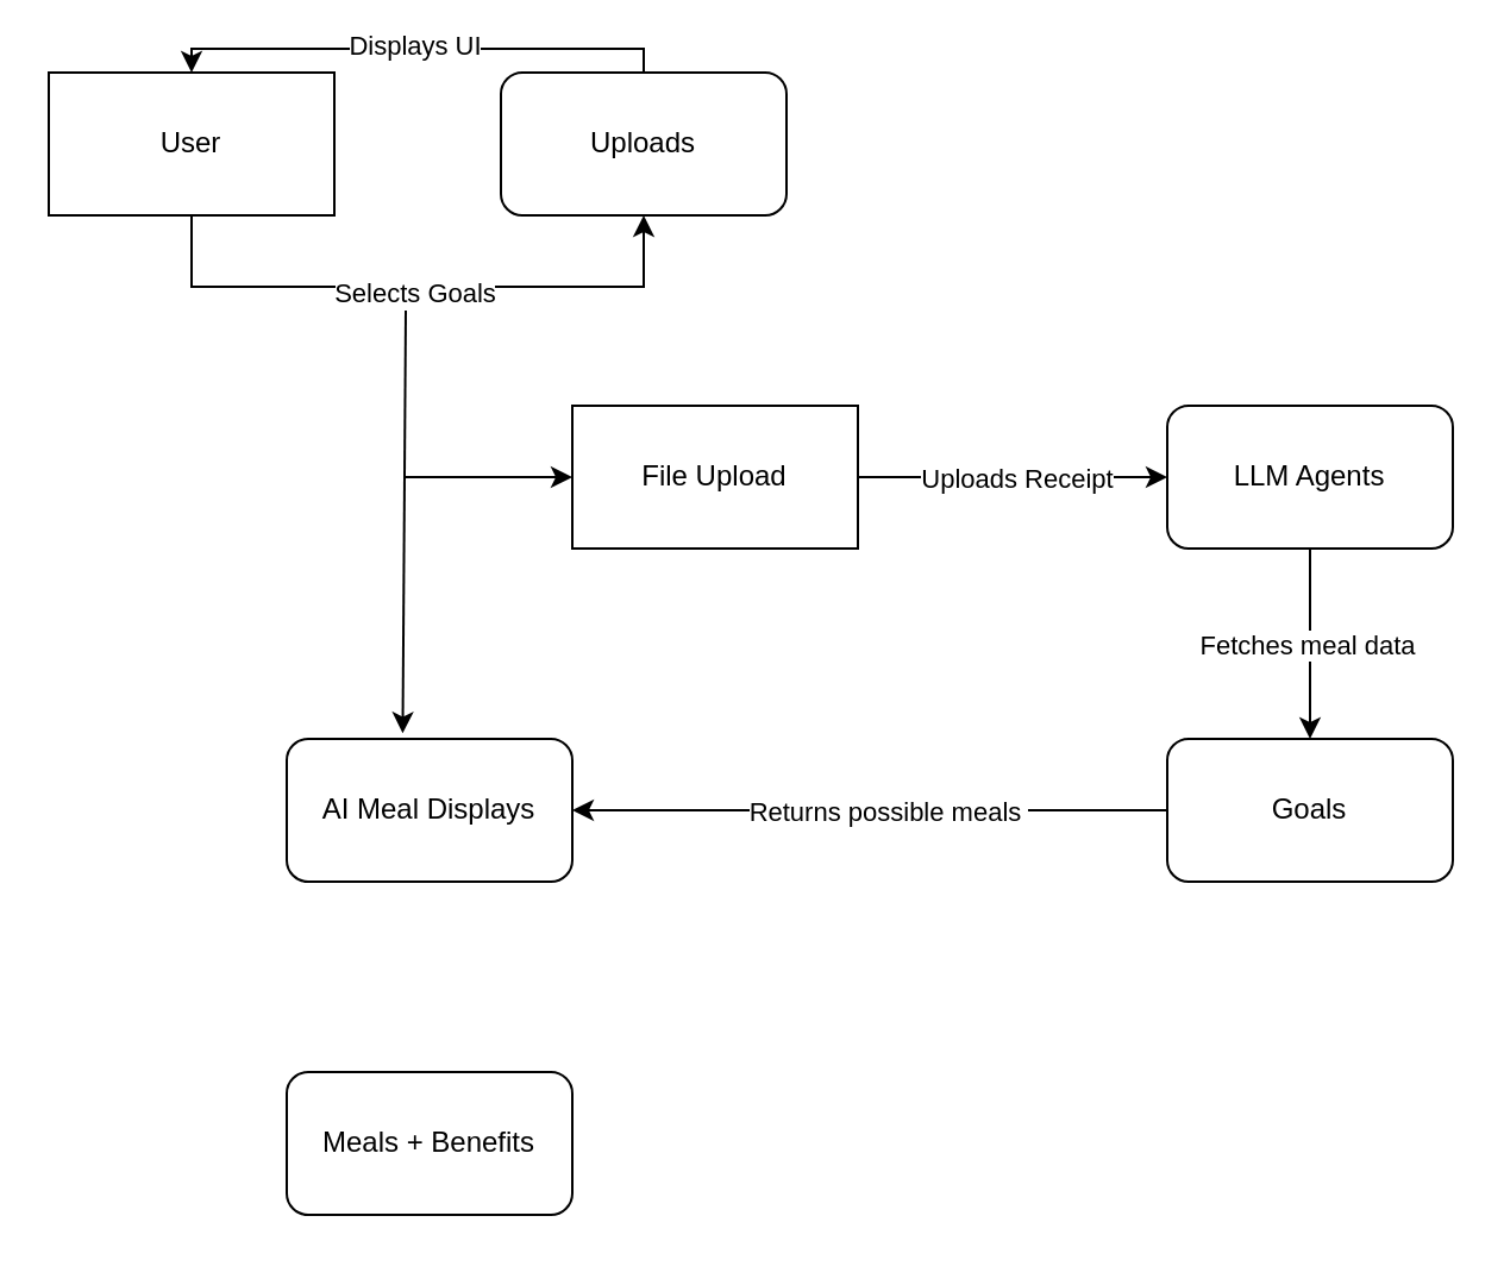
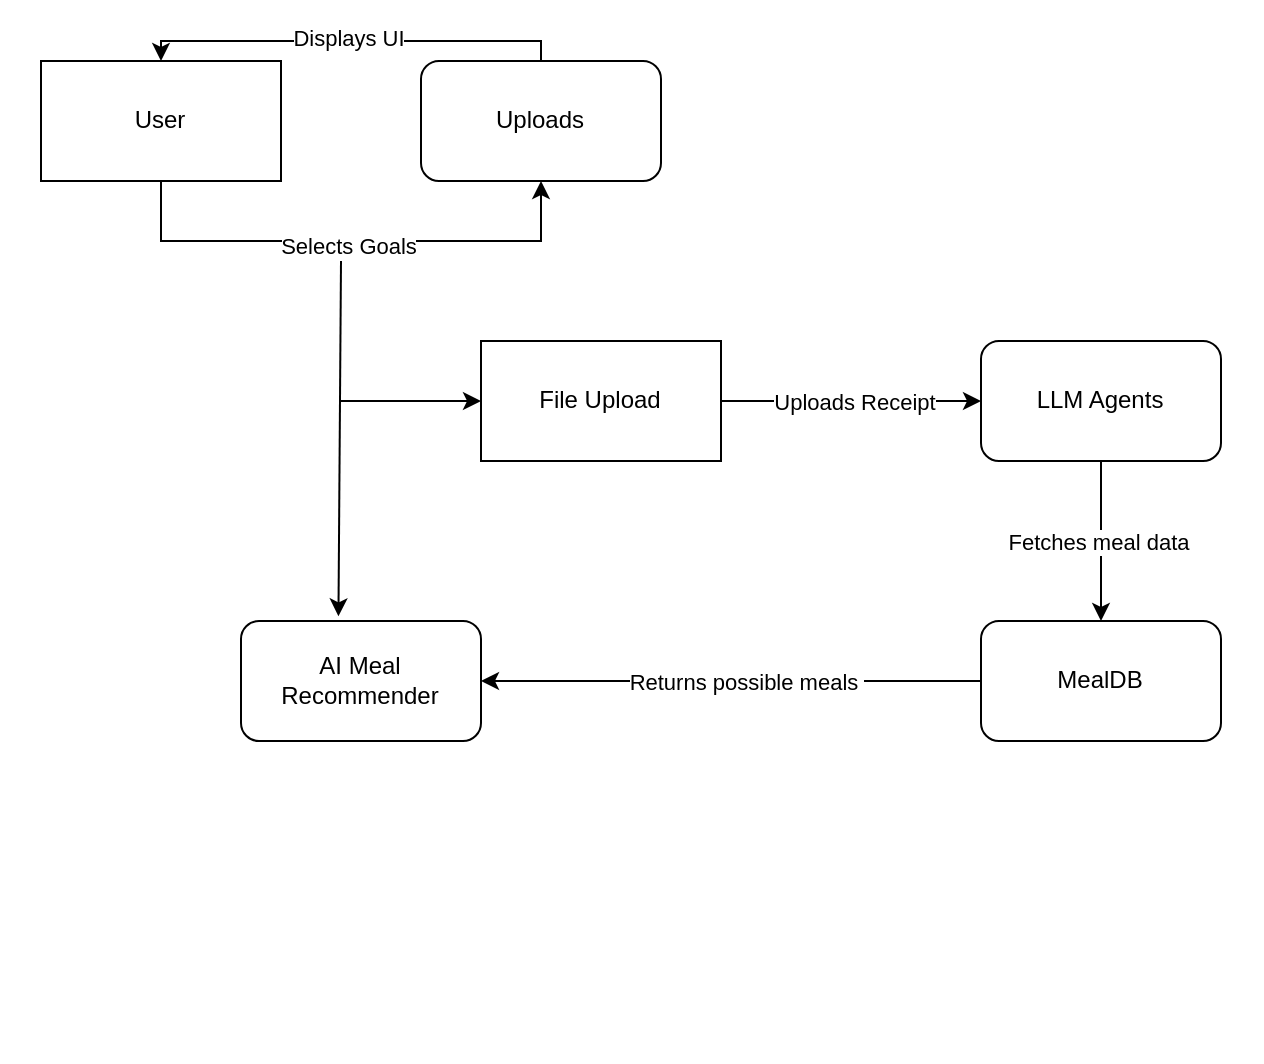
  <mxCell id="0" />
  <mxCell id="1" parent="0" />
  <mxCell id="2" style="edgeStyle=orthogonalEdgeStyle;rounded=0;orthogonalLoop=1;jettySize=auto;html=1;entryX=0.5;entryY=1;entryDx=0;entryDy=0;" parent="1" source="4" target="7" edge="1"><mxGeometry relative="1" as="geometry"><Array as="points"><mxPoint x="80" y="120" /><mxPoint x="270" y="120" /></Array></mxGeometry></mxCell>
  <mxCell id="3" value="Selects Goals" style="edgeLabel;html=1;align=center;verticalAlign=middle;resizable=0;points=[];" parent="2" vertex="1" connectable="0"><mxGeometry x="-0.013" y="-2" relative="1" as="geometry"><mxPoint as="offset" /></mxGeometry></mxCell>
  <mxCell id="4" value="User" style="whiteSpace=wrap;html=1;rounded=0;" parent="1" vertex="1"><mxGeometry x="20" y="30" width="120" height="60" as="geometry" /></mxCell>
  <mxCell id="5" style="edgeStyle=orthogonalEdgeStyle;rounded=0;orthogonalLoop=1;jettySize=auto;html=1;entryX=0.5;entryY=0;entryDx=0;entryDy=0;" parent="1" source="7" target="4" edge="1"><mxGeometry relative="1" as="geometry"><Array as="points"><mxPoint x="270" y="20" /><mxPoint x="80" y="20" /></Array></mxGeometry></mxCell>
  <mxCell id="6" value="Displays UI" style="edgeLabel;html=1;align=center;verticalAlign=middle;resizable=0;points=[];" parent="5" vertex="1" connectable="0"><mxGeometry x="0.022" y="-2" relative="1" as="geometry"><mxPoint as="offset" /></mxGeometry></mxCell>
  <mxCell id="7" value="Uploads" style="rounded=1;whiteSpace=wrap;html=1;" parent="1" vertex="1"><mxGeometry x="210" y="30" width="120" height="60" as="geometry" /></mxCell>
  <mxCell id="8" value="" style="edgeStyle=orthogonalEdgeStyle;rounded=0;orthogonalLoop=1;jettySize=auto;html=1;" edge="1" parent="1" source="16"><mxGeometry relative="1" as="geometry"><mxPoint x="490" y="200" as="targetPoint" /></mxGeometry></mxCell>
  <mxCell id="9" value="Uploads Receipt" style="edgeLabel;html=1;align=center;verticalAlign=middle;resizable=0;points=[];" vertex="1" connectable="0" parent="8"><mxGeometry x="-0.282" y="2" relative="1" as="geometry"><mxPoint x="19" y="2" as="offset" /></mxGeometry></mxCell>
  <mxCell id="10" value="" style="edgeStyle=orthogonalEdgeStyle;rounded=0;orthogonalLoop=1;jettySize=auto;html=1;" edge="1" parent="1"><mxGeometry relative="1" as="geometry"><mxPoint x="430" y="220" as="sourcePoint" /></mxGeometry></mxCell>
  <mxCell id="11" value="" style="endArrow=classic;html=1;rounded=0;entryX=0.5;entryY=0;entryDx=0;entryDy=0;" edge="1" parent="1" target="15"><mxGeometry width="50" height="50" relative="1" as="geometry"><mxPoint x="550" y="230" as="sourcePoint" /><mxPoint x="570" y="440" as="targetPoint" /></mxGeometry></mxCell>
  <mxCell id="12" value="Fetches meal data" style="edgeLabel;html=1;align=center;verticalAlign=middle;resizable=0;points=[];" vertex="1" connectable="0" parent="11"><mxGeometry x="-0.008" y="-2" relative="1" as="geometry"><mxPoint as="offset" /></mxGeometry></mxCell>
  <mxCell id="13" style="edgeStyle=orthogonalEdgeStyle;rounded=0;orthogonalLoop=1;jettySize=auto;html=1;" edge="1" parent="1" source="15"><mxGeometry relative="1" as="geometry"><mxPoint x="240" y="340" as="targetPoint" /></mxGeometry></mxCell>
  <mxCell id="14" value="Returns possible meals&amp;nbsp;" style="edgeLabel;html=1;align=center;verticalAlign=middle;resizable=0;points=[];" vertex="1" connectable="0" parent="13"><mxGeometry x="-0.06" relative="1" as="geometry"><mxPoint as="offset" /></mxGeometry></mxCell>
- <mxCell id="15" value="Goals" style="whiteSpace=wrap;html=1;rounded=1;" vertex="1" parent="1"><mxGeometry x="490" y="310" width="120" height="60" as="geometry" /></mxCell>
+ <mxCell id="15" value="MealDB" style="whiteSpace=wrap;html=1;rounded=1;" vertex="1" parent="1"><mxGeometry x="490" y="310" width="120" height="60" as="geometry" /></mxCell>
  <mxCell id="16" value="File Upload" style="whiteSpace=wrap;html=1;rounded=0;" parent="1" vertex="1"><mxGeometry x="240" y="170" width="120" height="60" as="geometry" /></mxCell>
  <mxCell id="17" value="LLM Agents" style="rounded=1;whiteSpace=wrap;html=1;" vertex="1" parent="1"><mxGeometry x="490" y="170" width="120" height="60" as="geometry" /></mxCell>
  <mxCell id="18" value="" style="endArrow=classic;html=1;rounded=0;entryX=0.406;entryY=-0.039;entryDx=0;entryDy=0;entryPerimeter=0;" edge="1" parent="1" target="20"><mxGeometry width="50" height="50" relative="1" as="geometry"><mxPoint x="170" y="130" as="sourcePoint" /><mxPoint x="170" y="290" as="targetPoint" /></mxGeometry></mxCell>
  <mxCell id="19" value="" style="endArrow=classic;html=1;rounded=0;entryX=0;entryY=0.5;entryDx=0;entryDy=0;" edge="1" parent="1" target="16"><mxGeometry width="50" height="50" relative="1" as="geometry"><mxPoint x="170" y="200" as="sourcePoint" /><mxPoint x="370" y="170" as="targetPoint" /></mxGeometry></mxCell>
- <mxCell id="20" value="AI Meal Displays" style="rounded=1;whiteSpace=wrap;html=1;" vertex="1" parent="1"><mxGeometry x="120" y="310" width="120" height="60" as="geometry" /></mxCell>
- <mxCell id="21" value="Meals + Benefits" style="whiteSpace=wrap;html=1;rounded=1;" vertex="1" parent="1"><mxGeometry x="120" y="450" width="120" height="60" as="geometry" /></mxCell>
+ <mxCell id="20" value="AI Meal Recommender" style="rounded=1;whiteSpace=wrap;html=1;" vertex="1" parent="1"><mxGeometry x="120" y="310" width="120" height="60" as="geometry" /></mxCell>
